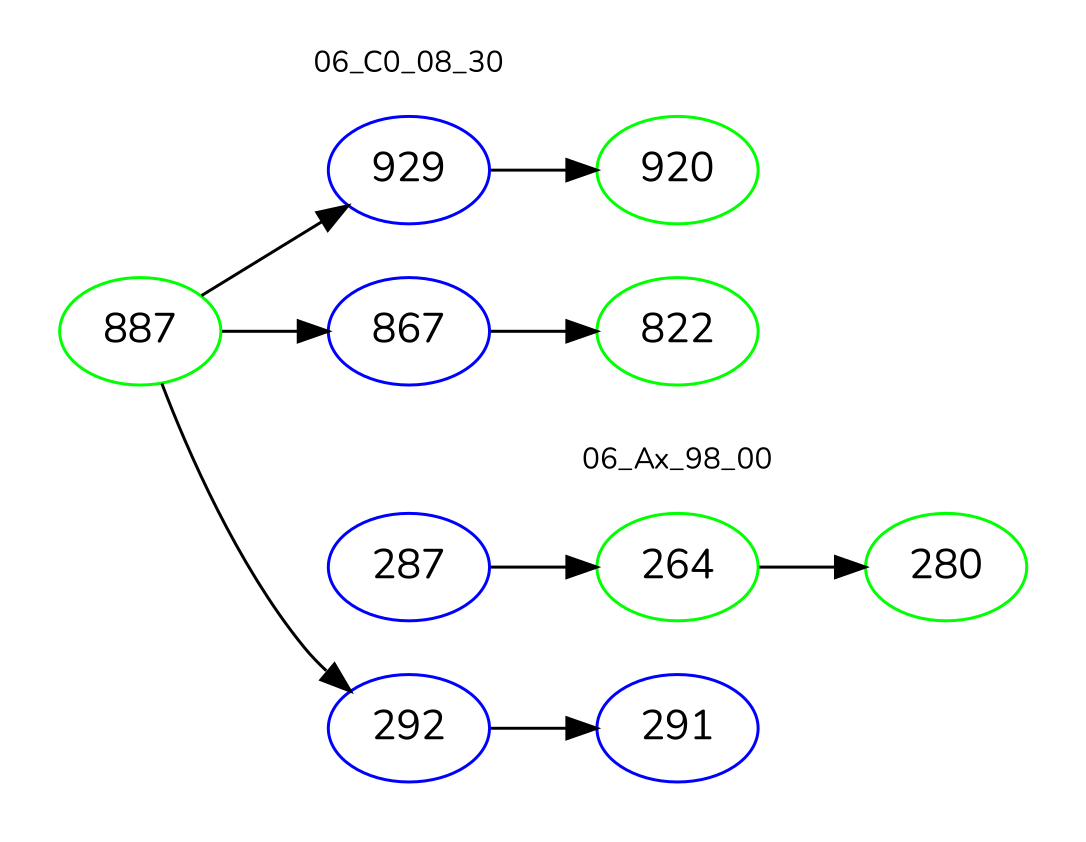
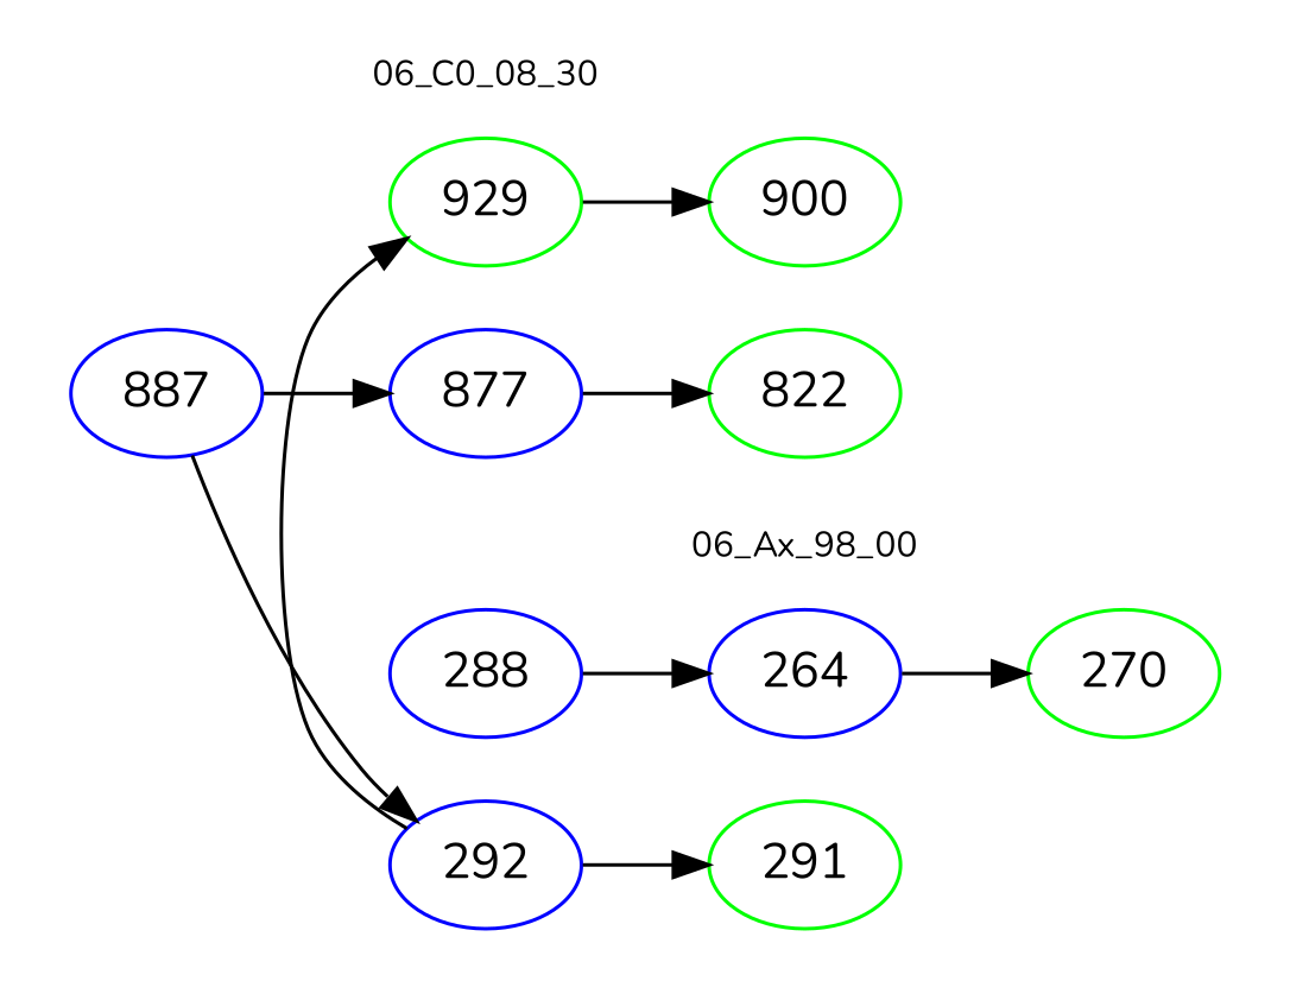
  digraph {
    fontname=Nunito
    rankdir=LR
    node [color=blue fontname=Nunito]
    edge [color=black fontname=Nunito]
-   n1 [label=287]
-   n2 [color=green label=264]
+   n1 [label=288]
+   n2 [label=264]
    n3 [label=292]
-   n4 [color=green label=280]
-   n5 [label=291]
-   n6 [color=green label=887]
-   n7 [label=867]
-   n8 [label=929]
+   n4 [color=green label=270]
+   n5 [color=green label=291]
+   n6 [label=887]
+   n7 [label=877]
+   n8 [color=green label=929]
    n9 [color=green label=822]
-   n10 [color=green label=920]
+   n10 [color=green label=900]
    subgraph cluster_1 {
      color=white
      fontsize=10
      label="06_Ax_98_00"
      n1
      n2
      n3
      n4
      n5
    }
    subgraph cluster_2 {
      color=white
      fontsize=10
      label="06_C0_08_30"
      n6
      n7
      n8
      n9
      n10
    }
    n1 -> n2
    n2 -> n4
    n3 -> n5
    n6 -> n3
    n6 -> n7
-   n6 -> n8
+   n3 -> n8
    n7 -> n9
    n8 -> n10
  }
